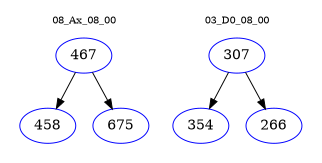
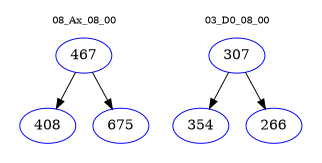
  digraph {
    node [color=blue]
    edge [color=black]
    n1 [label=467]
-   n2 [label=458]
+   n2 [label=408]
    n3 [label=675]
    n4 [label=307]
    n5 [label=354]
    n6 [label=266]
    subgraph cluster_1 {
      color=white
      fontsize=10
      label="08_Ax_08_00"
      n1
      n2
      n3
    }
    subgraph cluster_2 {
      color=white
      fontsize=10
      label="03_D0_08_00"
      n4
      n5
      n6
    }
    n1 -> n2
    n1 -> n3
    n4 -> n5
    n4 -> n6
  }
